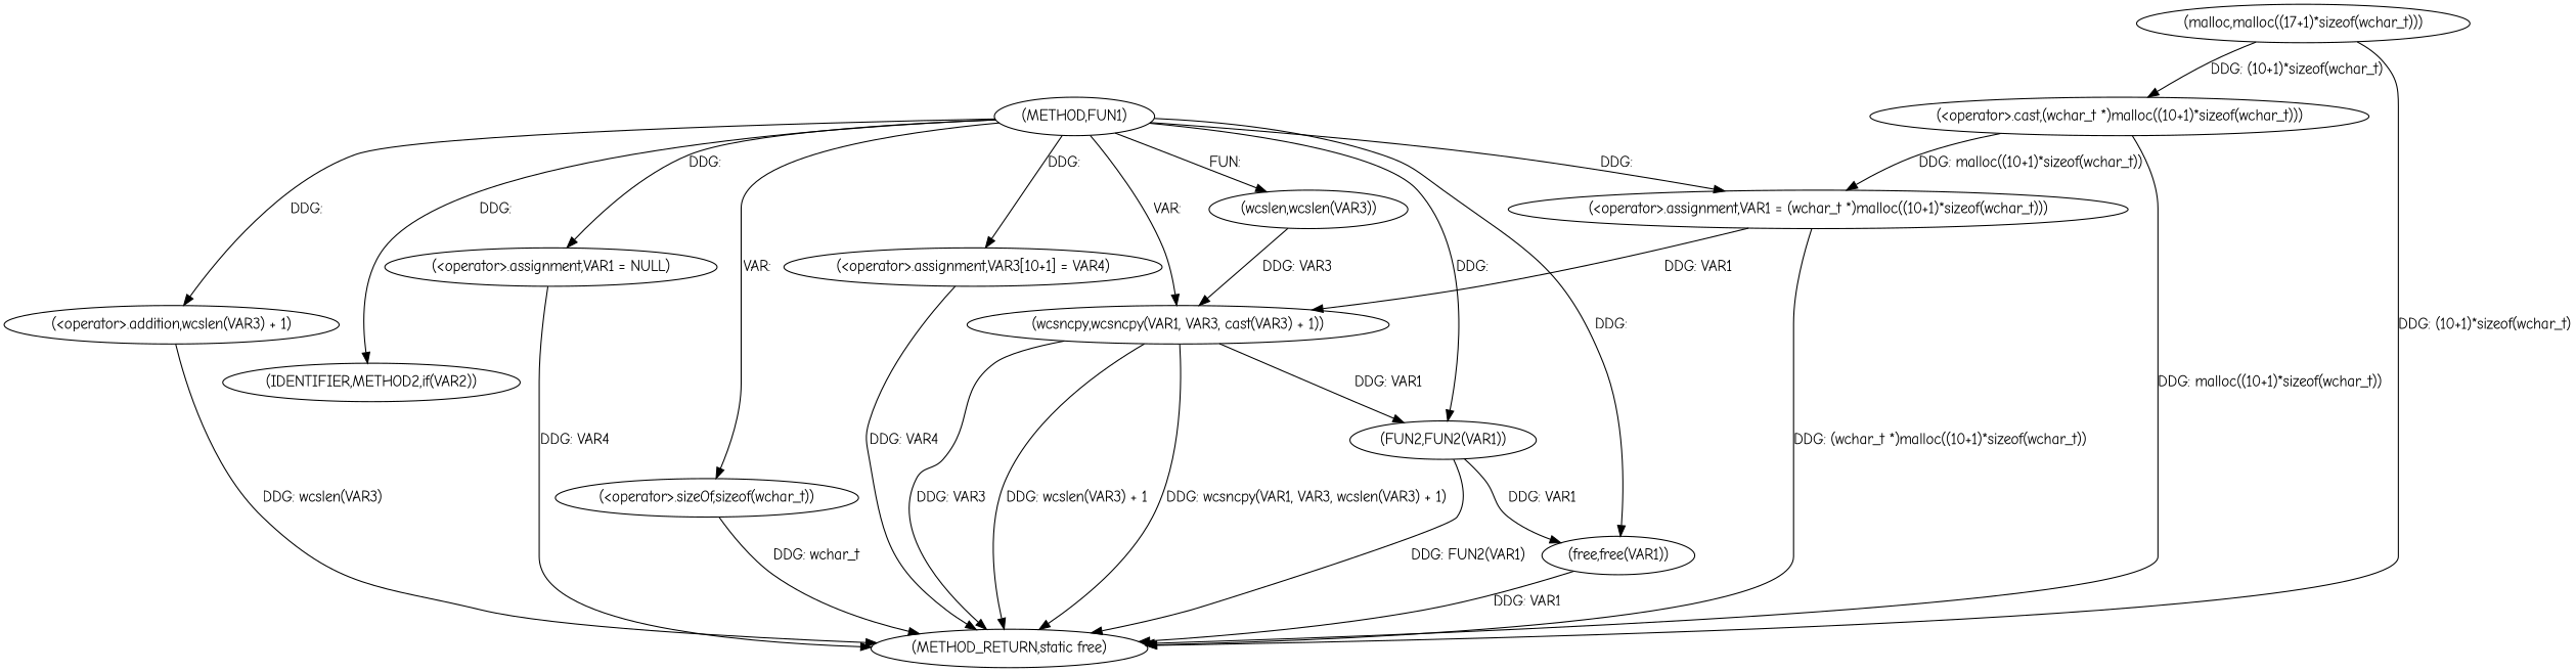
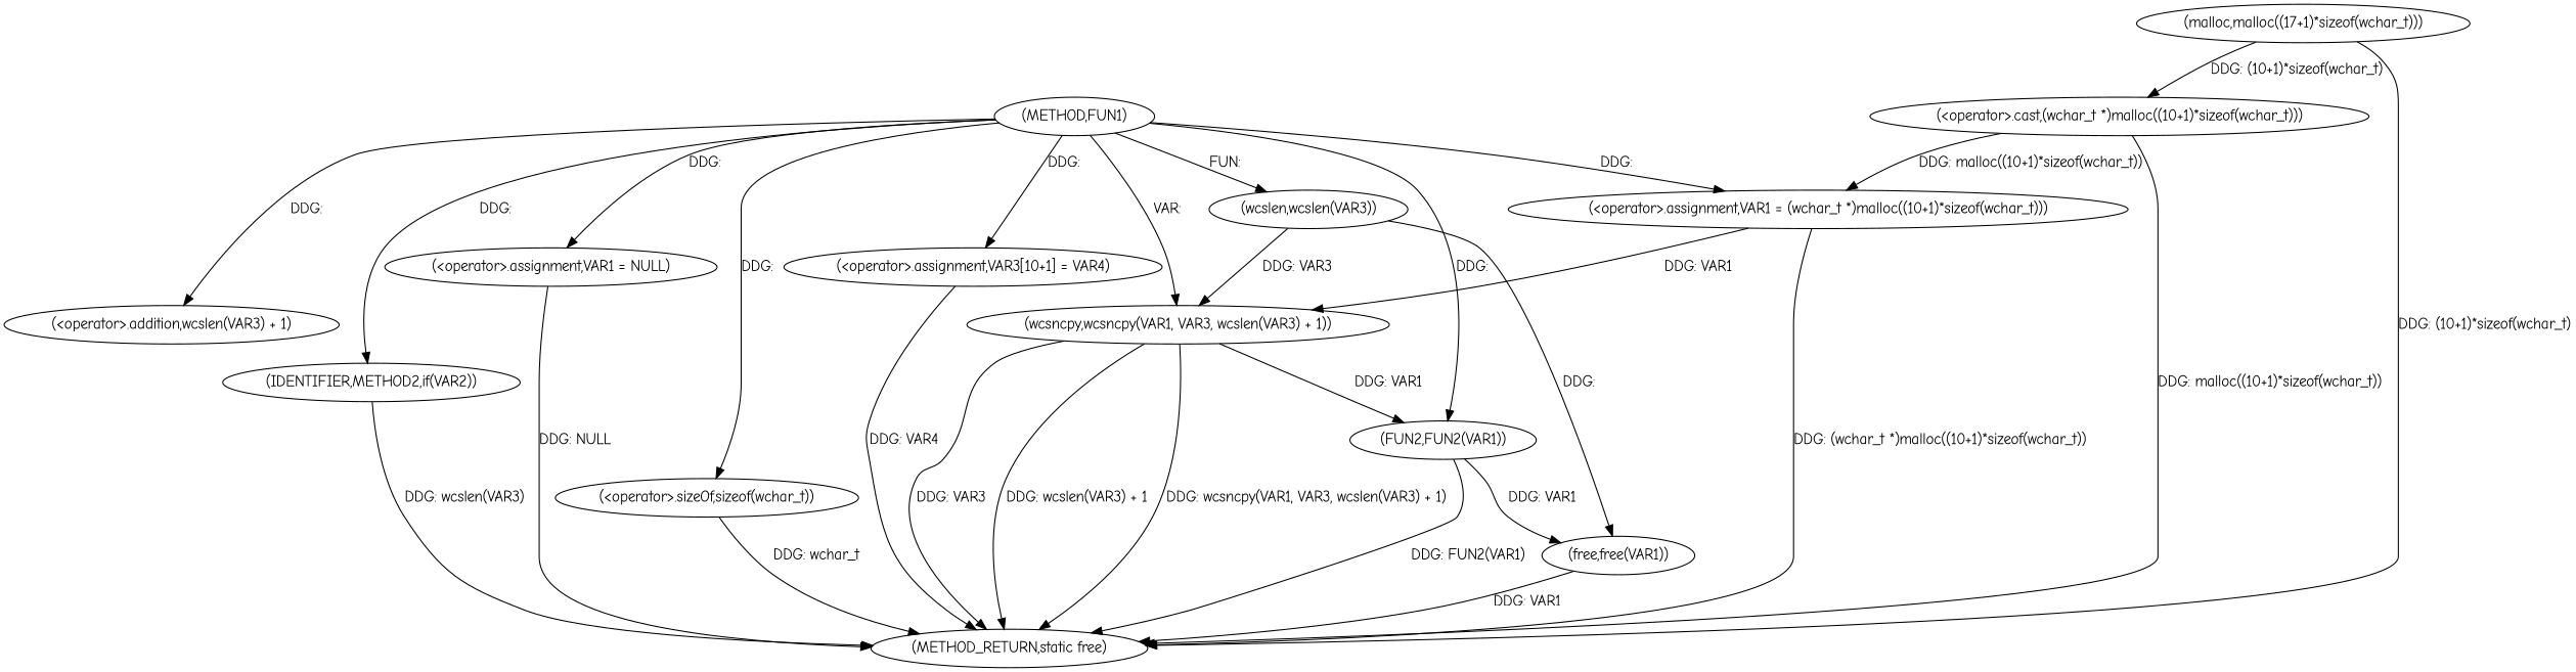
  digraph {
    fontname="Comic Neue"
    node [fontname="Comic Neue"]
    edge [fontname="Comic Neue"]
    n1 [label="(METHOD,FUN1)"]
    n2 [label="(<operator>.assignment,VAR1 = NULL)"]
    n3 [label="(IDENTIFIER,METHOD2,if(VAR2))"]
    n4 [label="(<operator>.assignment,VAR1 = (wchar_t *)malloc((10+1)*sizeof(wchar_t)))"]
    n5 [label="(<operator>.sizeOf,sizeof(wchar_t))"]
    n6 [label="(<operator>.assignment,VAR3[10+1] = VAR4)"]
-   n7 [label="(wcsncpy,wcsncpy(VAR1, VAR3, cast(VAR3) + 1))"]
+   n7 [label="(wcsncpy,wcsncpy(VAR1, VAR3, wcslen(VAR3) + 1))"]
    n8 [label="(<operator>.addition,wcslen(VAR3) + 1)"]
    n9 [label="(wcslen,wcslen(VAR3))"]
    n10 [label="(FUN2,FUN2(VAR1))"]
    n11 [label="(free,free(VAR1))"]
    n12 [label="(METHOD_RETURN,static free)"]
    n13 [label="(<operator>.cast,(wchar_t *)malloc((10+1)*sizeof(wchar_t)))"]
    n14 [label="(malloc,malloc((17+1)*sizeof(wchar_t)))"]
    n1 -> n2 [label="DDG: "]
    n1 -> n3 [label="DDG: "]
    n1 -> n4 [label="DDG: "]
-   n1 -> n5 [label="VAR: "]
+   n1 -> n5 [label="DDG: "]
    n1 -> n6 [label="DDG: "]
    n1 -> n7 [label="VAR: "]
    n1 -> n8 [label="DDG: "]
    n1 -> n9 [label="FUN: "]
    n1 -> n10 [label="DDG: "]
-   n1 -> n11 [label="DDG: "]
-   n2 -> n12 [label="DDG: VAR4"]
+   n9 -> n11 [label="DDG: "]
+   n2 -> n12 [label="DDG: NULL"]
    n4 -> n7 [label="DDG: VAR1"]
    n4 -> n12 [label="DDG: (wchar_t *)malloc((10+1)*sizeof(wchar_t))"]
    n5 -> n12 [label="DDG: wchar_t"]
    n6 -> n12 [label="DDG: VAR4"]
    n7 -> n10 [label="DDG: VAR1"]
    n7 -> n12 [label="DDG: wcsncpy(VAR1, VAR3, wcslen(VAR3) + 1)"]
    n7 -> n12 [label="DDG: VAR3"]
    n7 -> n12 [label="DDG: wcslen(VAR3) + 1"]
-   n8 -> n12 [label="DDG: wcslen(VAR3)"]
+   n3 -> n12 [label="DDG: wcslen(VAR3)"]
    n9 -> n7 [label="DDG: VAR3"]
    n10 -> n11 [label="DDG: VAR1"]
    n10 -> n12 [label="DDG: FUN2(VAR1)"]
    n11 -> n12 [label="DDG: VAR1"]
    n13 -> n4 [label="DDG: malloc((10+1)*sizeof(wchar_t))"]
    n13 -> n12 [label="DDG: malloc((10+1)*sizeof(wchar_t))"]
    n14 -> n12 [label="DDG: (10+1)*sizeof(wchar_t)"]
    n14 -> n13 [label="DDG: (10+1)*sizeof(wchar_t)"]
  }
